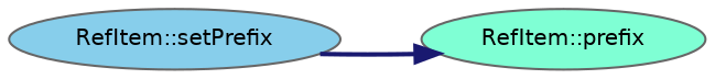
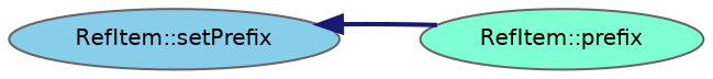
  digraph {
    rankdir=LR
    node [color=gray40 fontname=Helvetica fontsize=10 shape=ellipse style=filled]
    n1 [fillcolor=skyblue fontcolor=black height=0.2 label="RefItem::setPrefix" width=0.4]
    n2 [fillcolor=aquamarine height=0.2 label="RefItem::prefix" width=0.4]
-   n1 -> n2 [color=midnightblue fontname=Helvetica fontsize=10 labelfontname=Helvetica labelfontsize=10 style=bold]
+   n2 -> n1 [color=midnightblue fontname=Helvetica fontsize=10 labelfontname=Helvetica labelfontsize=10 style=bold]
  }
